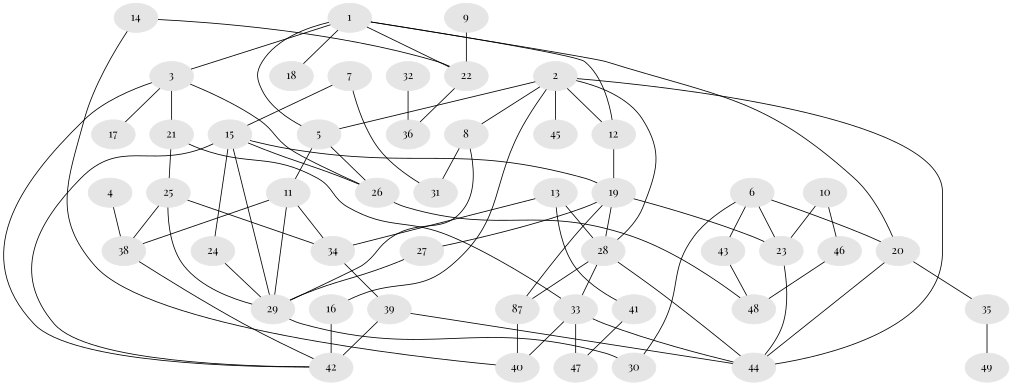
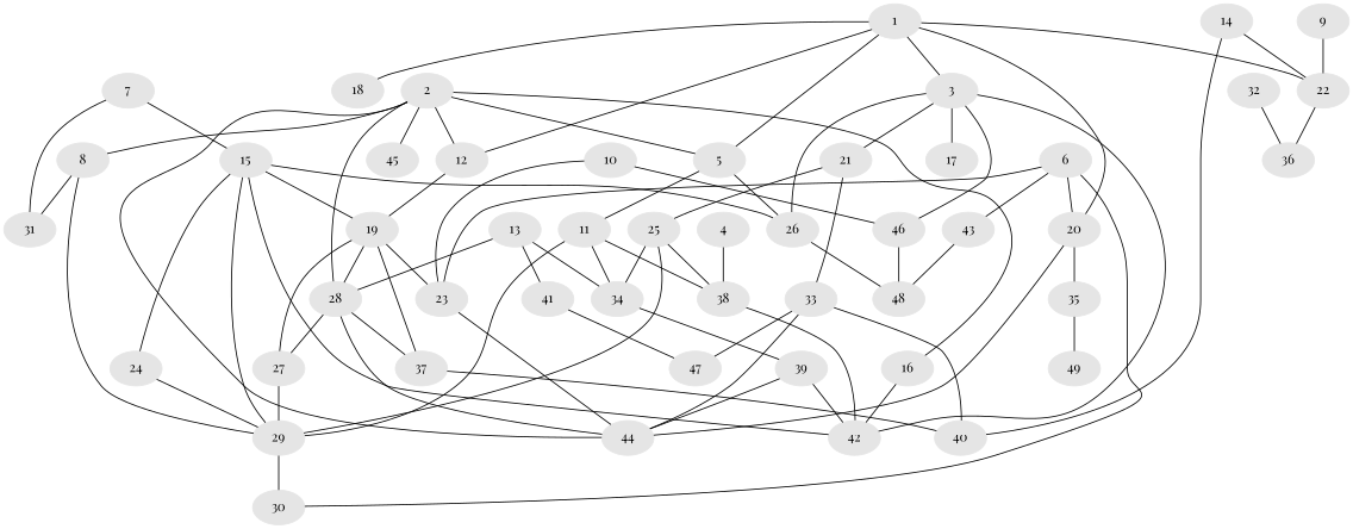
  graph {
    fontname="Playfair Display"
    node [color=gray90 fontname="Playfair Display" style=filled]
    edge [fontname="Playfair Display" weight=1.0]
    1
    3
    5
    12
    18
    20
    22
    17
    21
    26
    42
    46
    11
    19
    44
    35
    36
    2
    8
    16
    28
    45
    31
    29
-   37 [label=87]
+   37
    33
    25
    48
    4
    38
    34
    6
    23
    30
    43
    7
    15
    24
    9
    10
    39
    27
    13
    41
    47
    14
    40
    49
    32
    1 -- 3
    1 -- 5
    1 -- 12
    1 -- 18
    1 -- 20
    1 -- 22
    3 -- 17
    3 -- 21
    3 -- 26
    3 -- 42
+   3 -- 46 [weight=2.0]
    5 -- 26
    5 -- 11
    12 -- 19
    20 -- 44
    20 -- 35
    22 -- 36
    21 -- 33
    21 -- 25
    26 -- 48
    46 -- 48
    11 -- 29
    11 -- 38
    11 -- 34
    19 -- 28
    19 -- 37
    19 -- 23
    19 -- 27
    35 -- 49
    2 -- 5
    2 -- 12
    2 -- 44
    2 -- 8
    2 -- 16
    2 -- 28
    2 -- 45
    8 -- 31
    8 -- 29
    16 -- 42 [weight=2.0]
    28 -- 44
    28 -- 37 [weight=3.0]
-   28 -- 33
+   28 -- 27
    29 -- 30 [weight=2.0]
    37 -- 40
    33 -- 44
    33 -- 47
    33 -- 40
    25 -- 29
    25 -- 38 [weight=2.0]
    25 -- 34
    4 -- 38
    38 -- 42
    34 -- 39
    6 -- 20
    6 -- 23
    6 -- 30
    6 -- 43
    23 -- 44
    43 -- 48
    7 -- 31
    7 -- 15
    15 -- 26
    15 -- 42
    15 -- 19
    15 -- 29
    15 -- 24
    24 -- 29
    9 -- 22
    10 -- 46
    10 -- 23
    39 -- 42 [weight=2.0]
    39 -- 44
    27 -- 29
    13 -- 28
    13 -- 34 [weight=3.0]
    13 -- 41
    41 -- 47
    14 -- 22
    14 -- 40
    32 -- 36
  }
